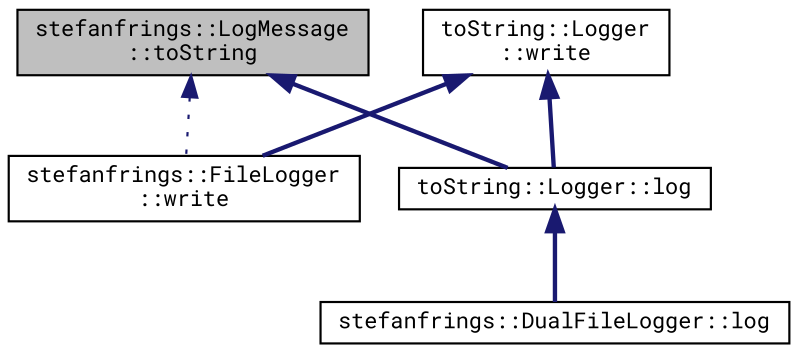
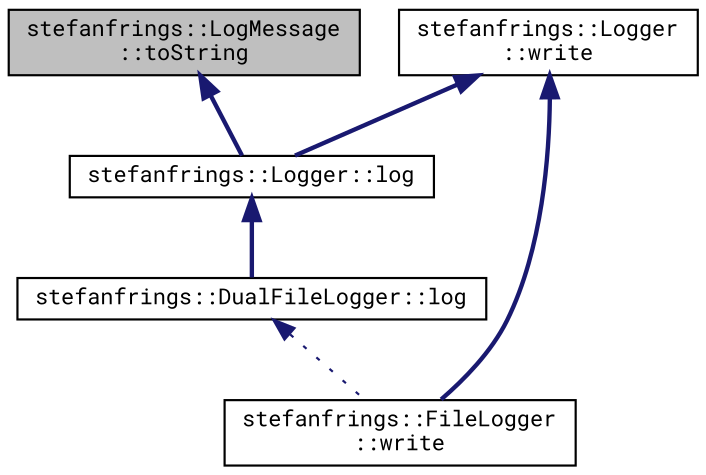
  digraph {
    fontname="Roboto Mono"
    rankdir=TB
    node [color=black fillcolor=white fontname="Roboto Mono" fontsize=10 shape=record style=filled]
    edge [color=midnightblue dir=back fontname="Roboto Mono" fontsize=10 labelfontname=Helvetica labelfontsize=10 style=bold]
    n1 [fillcolor=grey75 fontcolor=black height=0.2 label="stefanfrings::LogMessage\l::toString" width=0.4]
    n2 [height=0.2 label="stefanfrings::FileLogger\l::write" width=0.4]
-   n3 [height=0.2 label="toString::Logger::log" width=0.4]
-   n4 [height=0.2 label="toString::Logger\l::write" width=0.4]
+   n3 [height=0.2 label="stefanfrings::Logger::log" width=0.4]
+   n4 [height=0.2 label="stefanfrings::Logger\l::write" width=0.4]
    n5 [height=0.2 label="stefanfrings::DualFileLogger::log" width=0.4]
-   n1 -> n2 [style=dotted]
+   n5 -> n2 [style=dotted]
    n1 -> n3
    n3 -> n5
    n4 -> n2
    n4 -> n3
  }
